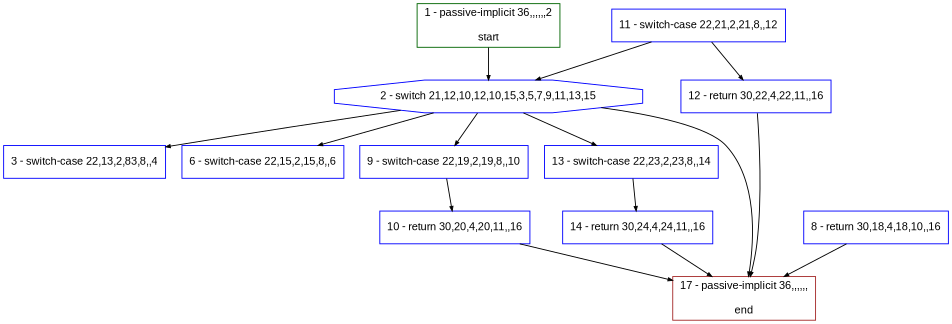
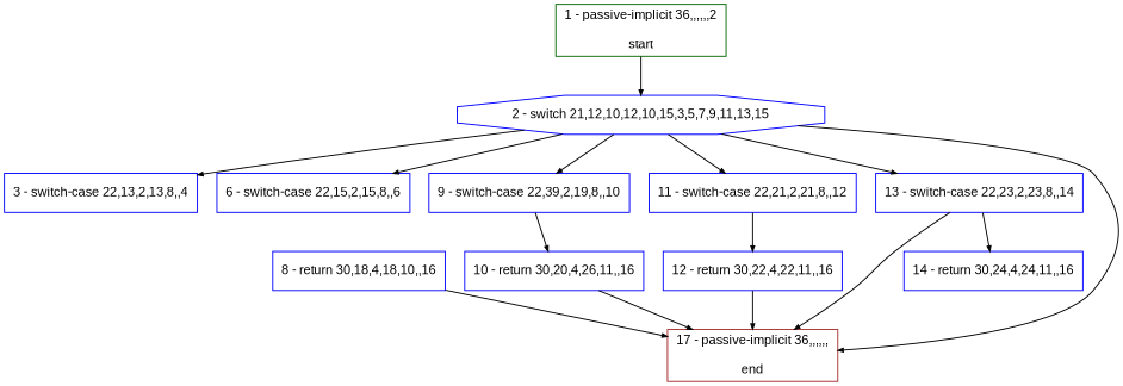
  digraph {
    bgcolor=white
    compound=true
    fillcolor="#FFFFCC"
    fontname=Arial
    fontsize=12
    pack=true
    packmode=clust
    style="rounded,filled"
    node [color="#0000ff" compound=true fillcolor="#ffffff" fixedsize=false fontname=Arial fontsize=12 node_initialized=no shape=box style=filled]
    edge [arrowhead=normal arrowsize=0.5 arrowtail=none color="#000000" compound=true dir=forward fontcolor=black fontname=Arial fontsize=12]
    n1 [label="2 - switch 21,12,10,12,10,15,3,5,7,9,11,13,15" shape=octagon]
-   n2 [label="3 - switch-case 22,13,2,83,8,,4"]
+   n2 [label="3 - switch-case 22,13,2,13,8,,4"]
    n3 [label="6 - switch-case 22,15,2,15,8,,6"]
-   n4 [label="9 - switch-case 22,19,2,19,8,,10"]
+   n4 [label="9 - switch-case 22,39,2,19,8,,10"]
    n5 [label="11 - switch-case 22,21,2,21,8,,12"]
    n6 [label="13 - switch-case 22,23,2,23,8,,14"]
    n7 [color="#a52a2a" label="17 - passive-implicit 36,,,,,,\n\nend"]
-   n8 [label="10 - return 30,20,4,20,11,,16"]
+   n8 [label="10 - return 30,20,4,26,11,,16"]
    n9 [label="12 - return 30,22,4,22,11,,16"]
    n10 [label="14 - return 30,24,4,24,11,,16"]
    n11 [color="#006400" label="1 - passive-implicit 36,,,,,,2\n\nstart"]
    n12 [label="8 - return 30,18,4,18,10,,16"]
    n1 -> n2
    n1 -> n3
    n1 -> n4
-   n5 -> n1
+   n1 -> n5
    n1 -> n6
    n1 -> n7
    n4 -> n8
    n5 -> n9
    n6 -> n10
    n8 -> n7
    n9 -> n7
-   n10 -> n7
+   n6 -> n7
    n11 -> n1
    n12 -> n7
  }
